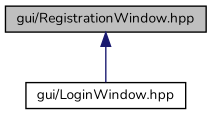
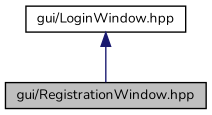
  digraph {
    fontname=Nunito
    node [color=black fontname=Nunito fontsize=10 shape=record style=filled]
    n1 [fillcolor=grey75 fontcolor=black height=0.2 label="gui/RegistrationWindow.hpp" width=0.4]
    n2 [fillcolor=white height=0.2 label="gui/LoginWindow.hpp" width=0.4]
-   n1 -> n2 [color=midnightblue dir=back fontname=Nunito fontsize=10 labelfontname=Helvetica labelfontsize=10 style=solid]
+   n2 -> n1 [color=midnightblue dir=back fontname=Nunito fontsize=10 labelfontname=Helvetica labelfontsize=10 style=solid]
  }
